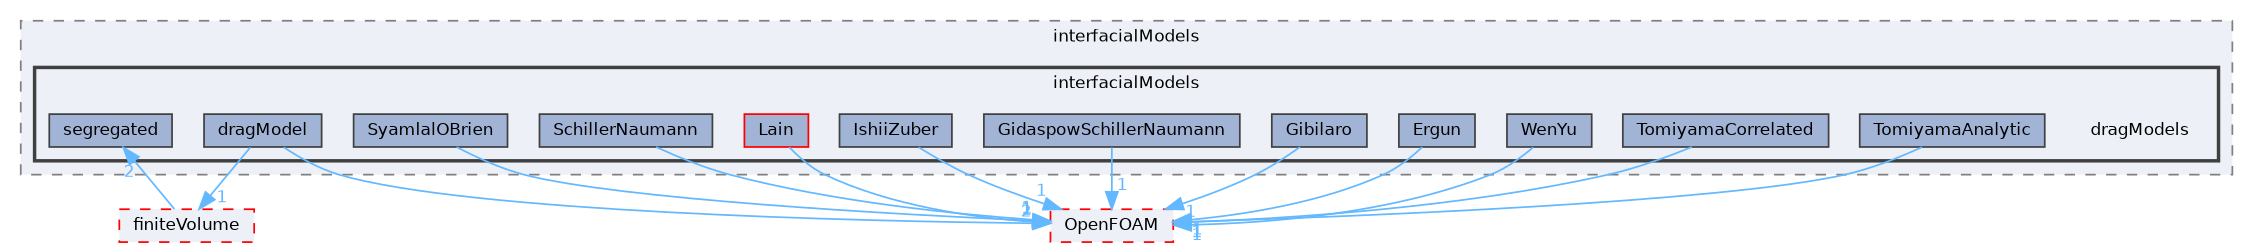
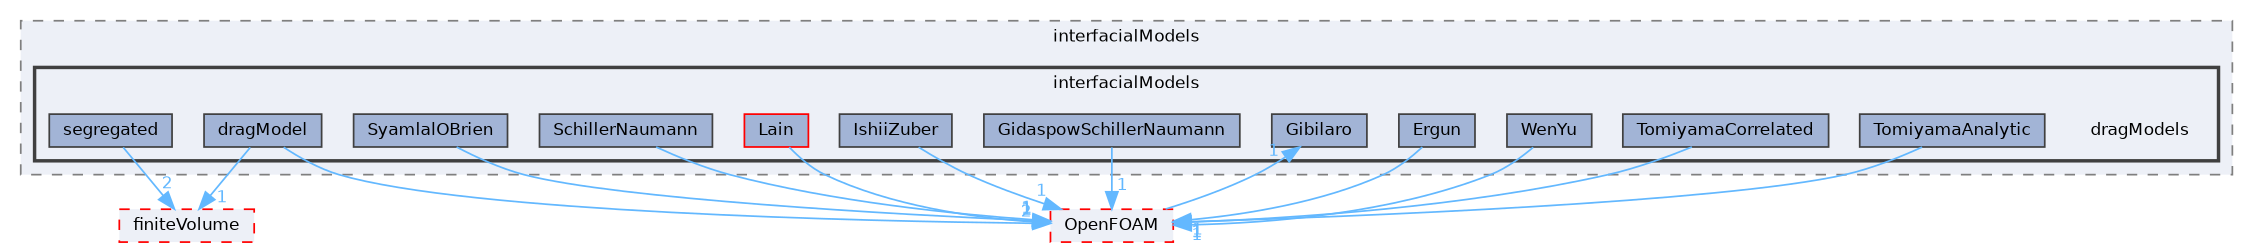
  digraph {
    compound=true
    node [fontname=Helvetica fontsize=10 shape=box color=grey25 fillcolor="#a2b4d6" style=filled]
    edge [color=steelblue1 fontcolor=steelblue1 fontname=Helvetica fontsize=10 headlabel=1 labeldistance=1.5 labelfontname=Helvetica labelfontsize=10]
    n1 [height=0.2 label=dragModels shape=plaintext width=0.4 color="" fillcolor="" style=""]
    n2 [height=0.2 label=dragModel width=0.4]
    n3 [height=0.2 label=Ergun width=0.4]
    n4 [height=0.2 label=Gibilaro width=0.4]
    n5 [height=0.2 label=GidaspowSchillerNaumann width=0.4]
    n6 [height=0.2 label=IshiiZuber width=0.4]
    n7 [color=red height=0.2 label=Lain width=0.4]
    n8 [height=0.2 label=SchillerNaumann width=0.4]
    n9 [height=0.2 label=segregated width=0.4]
    n10 [height=0.2 label=SyamlalOBrien width=0.4]
    n11 [height=0.2 label=TomiyamaAnalytic width=0.4]
    n12 [height=0.2 label=TomiyamaCorrelated width=0.4]
    n13 [height=0.2 label=WenYu width=0.4]
    n14 [color=red fillcolor="#edf0f7" height=0.2 label=finiteVolume style="filled,dashed" width=0.4]
    n15 [color=red fillcolor="#edf0f7" height=0.2 label=OpenFOAM style="filled,dashed" width=0.4]
    subgraph cluster_1 {
      bgcolor="#edf0f7"
      fontname=Helvetica
      fontsize=10
      label=interfacialModels
      pencolor=grey50
      style="filled,dashed"
      subgraph cluster_2 {
        bgcolor="#edf0f7"
        fontname=Helvetica
        fontsize=10
        label=interfacialModels
        pencolor=grey25
        style="filled,bold"
        n1
        n2
        n3
        n4
        n5
        n6
        n7
        n8
        n9
        n10
        n11
        n12
        n13
      }
    }
    n2 -> n14
    n2 -> n15 [headlabel=2]
    n3 -> n15
-   n4 -> n15
+   n15 -> n4
    n5 -> n15
    n6 -> n15
    n7 -> n15
    n8 -> n15
-   n14 -> n9 [headlabel=2]
+   n9 -> n14 [headlabel=2]
    n10 -> n15
    n11 -> n15
    n12 -> n15
    n13 -> n15
  }
